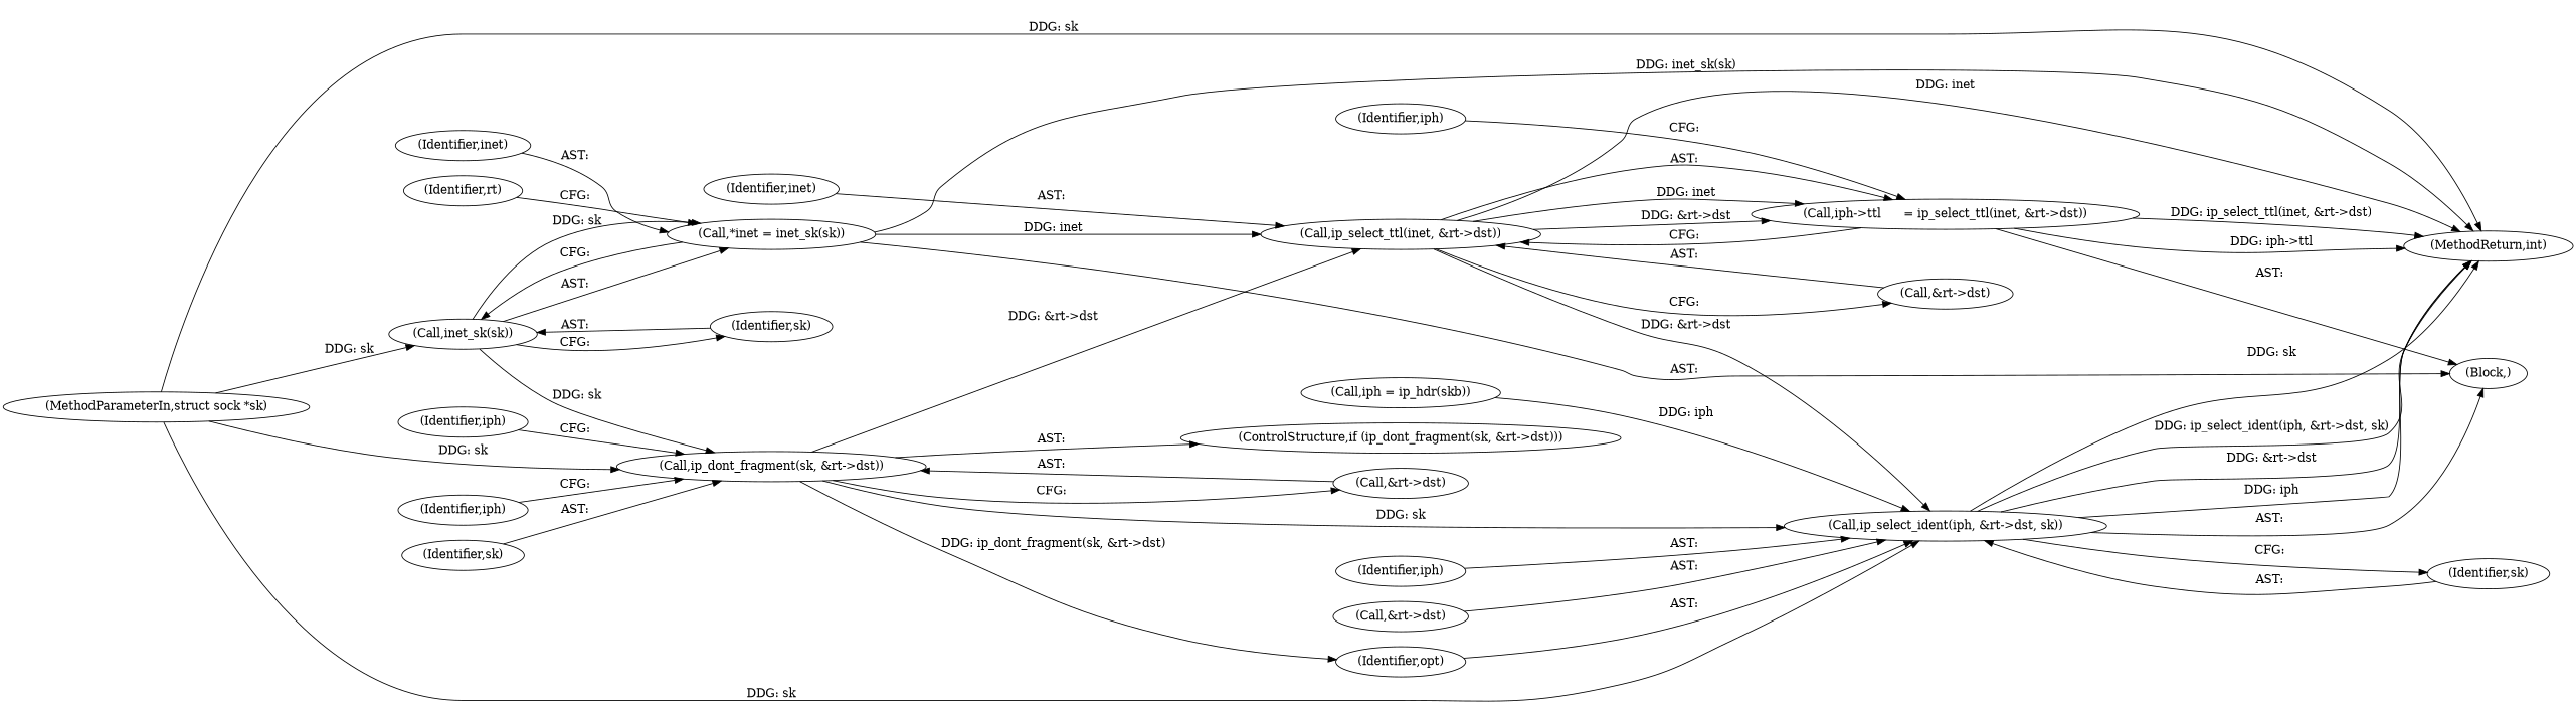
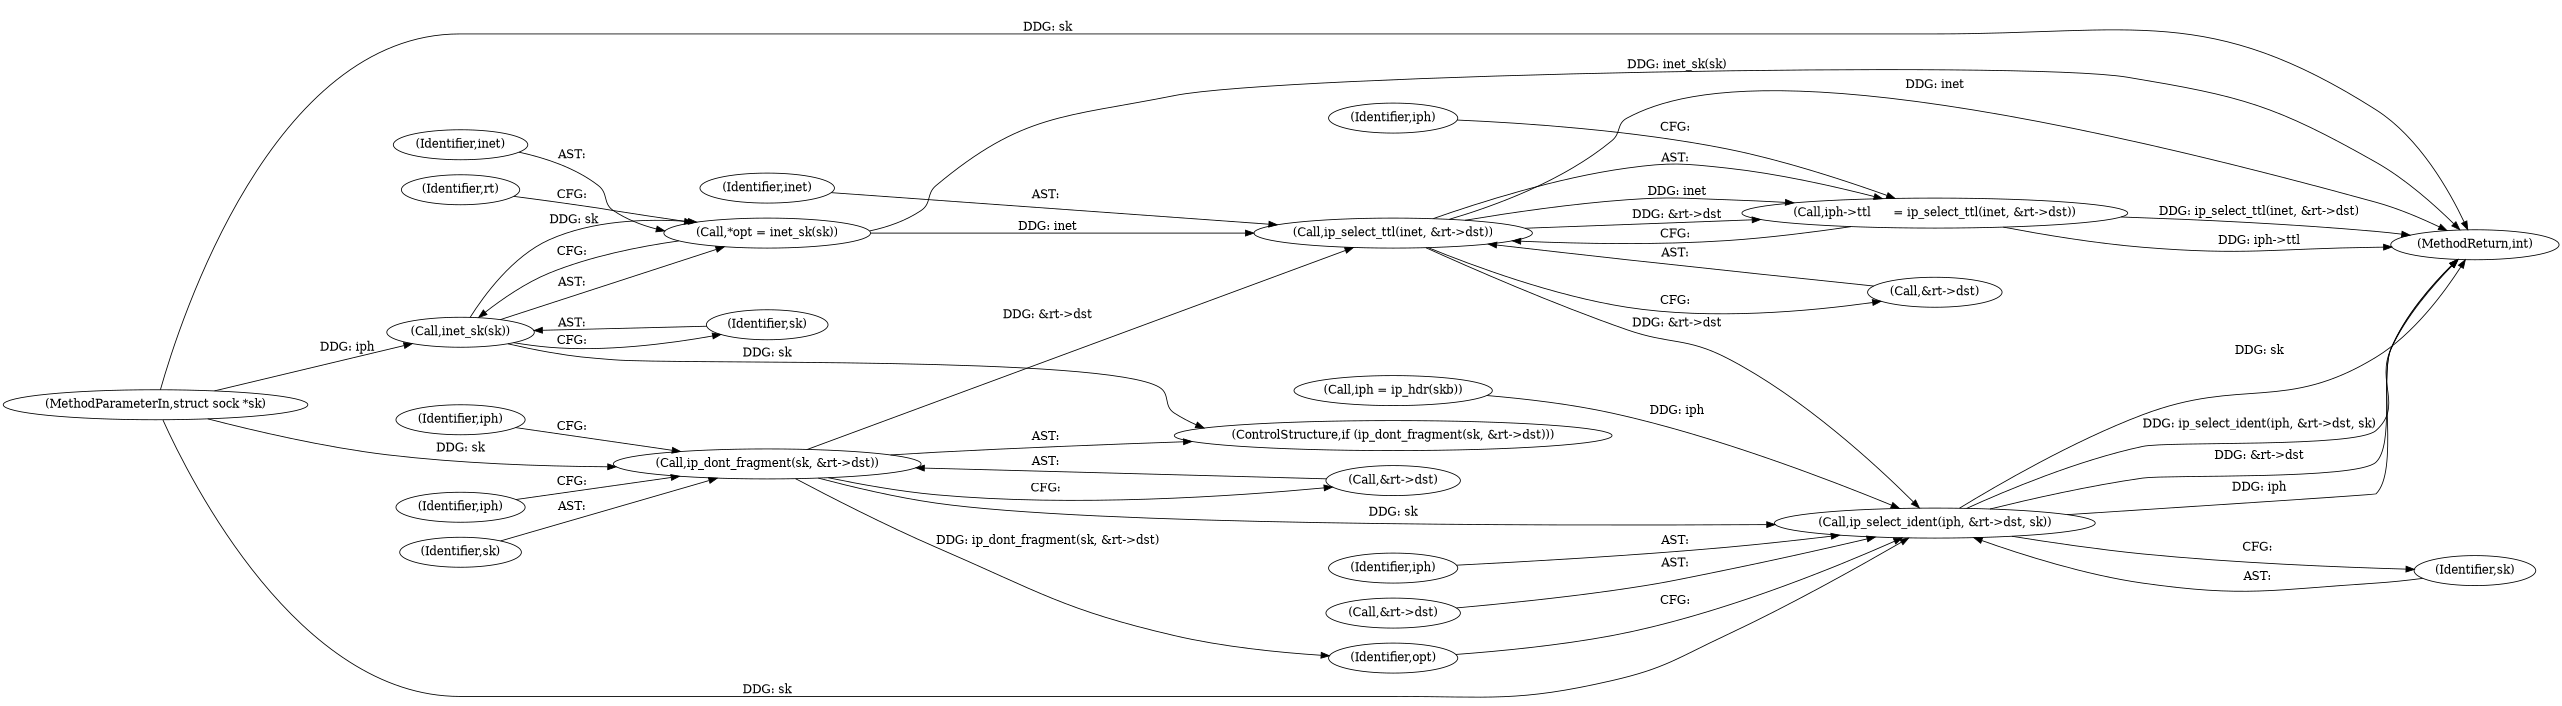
  digraph {
    rankdir=LR
    n1 [label="(Call,inet_sk(sk))"]
-   n2 [label="(Call,*inet = inet_sk(sk))"]
+   n2 [label="(Call,*opt = inet_sk(sk))"]
    n3 [label="(Call,ip_dont_fragment(sk, &rt->dst))"]
    n4 [label="(Identifier,sk)"]
    n5 [label="(MethodReturn,int)"]
    n6 [label="(Call,ip_select_ttl(inet, &rt->dst))"]
-   n7 [label="(Block,)"]
    n8 [label="(Call,ip_select_ident(iph, &rt->dst, sk))"]
    n9 [label="(ControlStructure,if (ip_dont_fragment(sk, &rt->dst)))"]
    n10 [label="(Call,&rt->dst)"]
    n11 [label="(Identifier,opt)"]
    n12 [label="(MethodParameterIn,struct sock *sk)"]
    n13 [label="(Identifier,sk)"]
    n14 [label="(Call,iph->ttl      = ip_select_ttl(inet, &rt->dst))"]
    n15 [label="(Call,&rt->dst)"]
    n16 [label="(Identifier,inet)"]
    n17 [label="(Call,iph = ip_hdr(skb))"]
    n18 [label="(Identifier,inet)"]
    n19 [label="(Identifier,iph)"]
    n20 [label="(Identifier,iph)"]
    n21 [label="(Identifier,iph)"]
    n22 [label="(Identifier,sk)"]
    n23 [label="(Identifier,rt)"]
    n24 [label="(Call,&rt->dst)"]
    n25 [label="(Identifier,iph)"]
    n1 -> n2 [label="AST: "]
    n1 -> n2 [label="DDG: sk"]
-   n1 -> n3 [label="DDG: sk"]
+   n1 -> n9 [label="DDG: sk"]
    n1 -> n4 [label="CFG: "]
    n2 -> n1 [label="CFG: "]
    n2 -> n5 [label="DDG: inet_sk(sk)"]
    n2 -> n6 [label="DDG: inet"]
-   n2 -> n7 [label="AST: "]
    n3 -> n6 [label="DDG: &rt->dst"]
    n3 -> n8 [label="DDG: sk"]
    n3 -> n9 [label="AST: "]
    n3 -> n10 [label="CFG: "]
    n3 -> n11 [label="DDG: ip_dont_fragment(sk, &rt->dst)"]
    n4 -> n1 [label="AST: "]
    n6 -> n5 [label="DDG: inet"]
    n6 -> n8 [label="DDG: &rt->dst"]
    n6 -> n14 [label="AST: "]
    n6 -> n14 [label="DDG: inet"]
    n6 -> n14 [label="DDG: &rt->dst"]
    n6 -> n15 [label="CFG: "]
    n8 -> n5 [label="DDG: sk"]
    n8 -> n5 [label="DDG: ip_select_ident(iph, &rt->dst, sk)"]
    n8 -> n5 [label="DDG: &rt->dst"]
    n8 -> n5 [label="DDG: iph"]
-   n8 -> n7 [label="AST: "]
    n8 -> n13 [label="CFG: "]
    n10 -> n3 [label="AST: "]
-   n11 -> n8 [label="AST: "]
-   n12 -> n1 [label="DDG: sk"]
+   n11 -> n8 [label="CFG: "]
+   n12 -> n1 [label="DDG: iph"]
    n12 -> n3 [label="DDG: sk"]
    n12 -> n5 [label="DDG: sk"]
    n12 -> n8 [label="DDG: sk"]
    n13 -> n8 [label="AST: "]
    n14 -> n5 [label="DDG: ip_select_ttl(inet, &rt->dst)"]
    n14 -> n5 [label="DDG: iph->ttl"]
    n14 -> n6 [label="CFG: "]
-   n14 -> n7 [label="AST: "]
    n15 -> n6 [label="AST: "]
    n16 -> n6 [label="AST: "]
    n17 -> n8 [label="DDG: iph"]
    n18 -> n2 [label="AST: "]
    n19 -> n3 [label="CFG: "]
    n20 -> n14 [label="CFG: "]
    n21 -> n8 [label="AST: "]
    n22 -> n3 [label="AST: "]
    n23 -> n2 [label="CFG: "]
    n24 -> n8 [label="AST: "]
    n25 -> n3 [label="CFG: "]
  }
